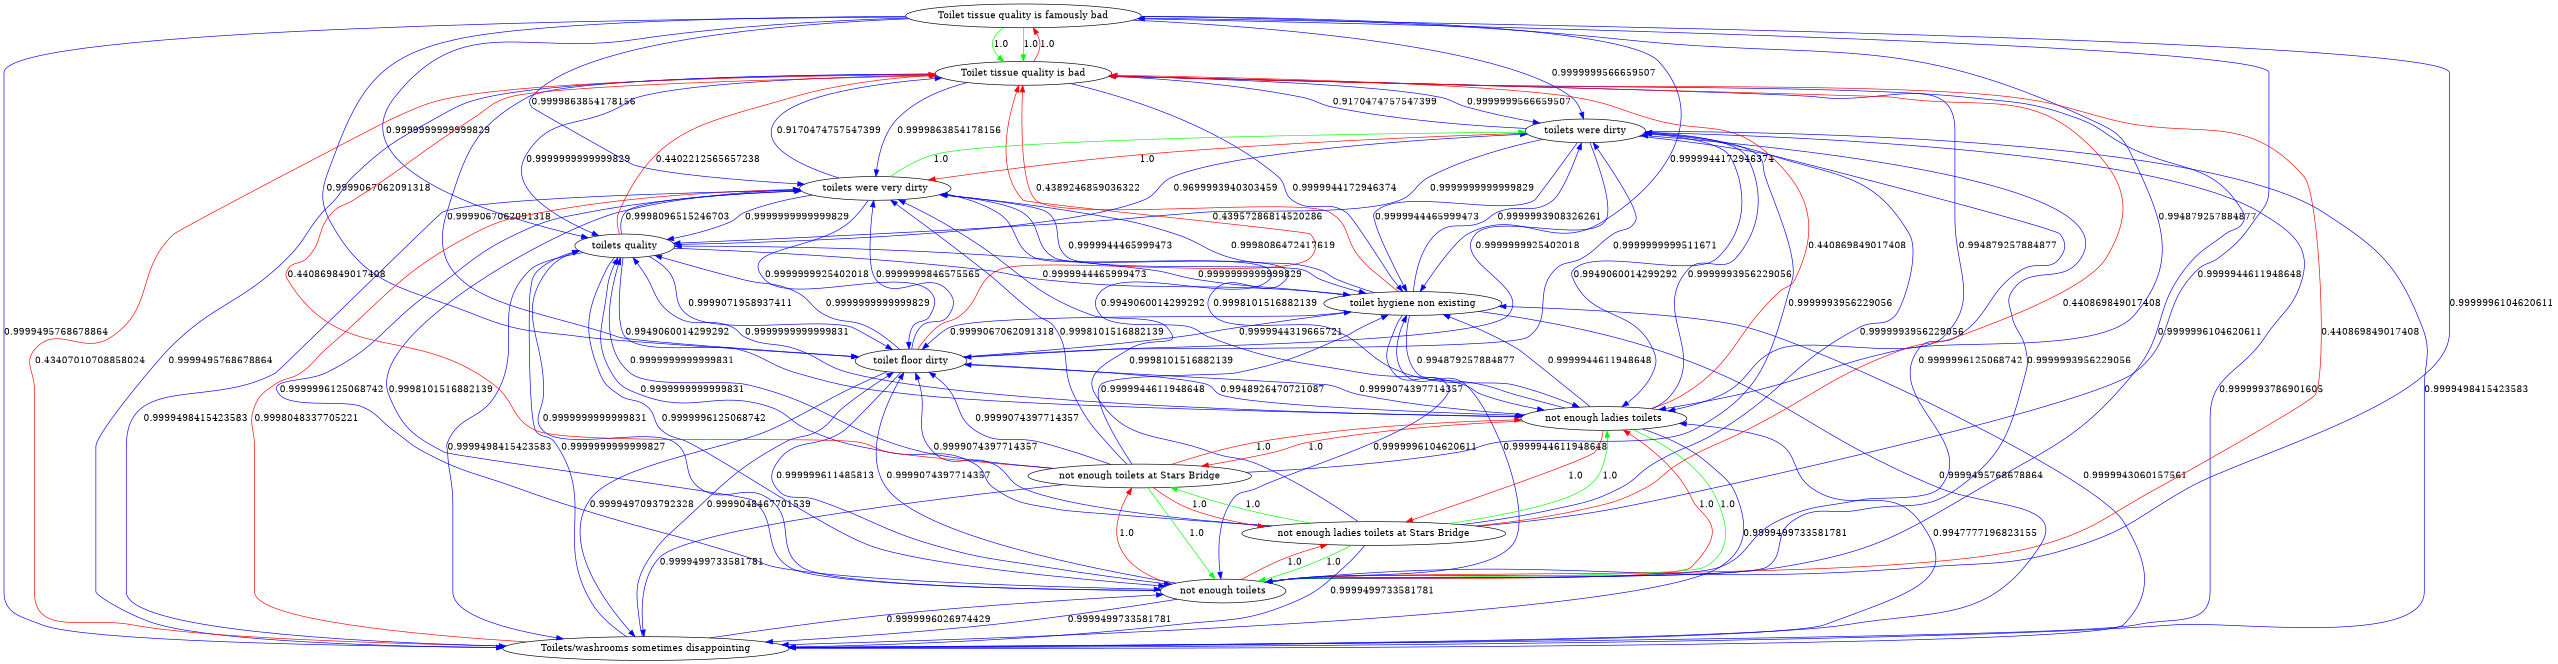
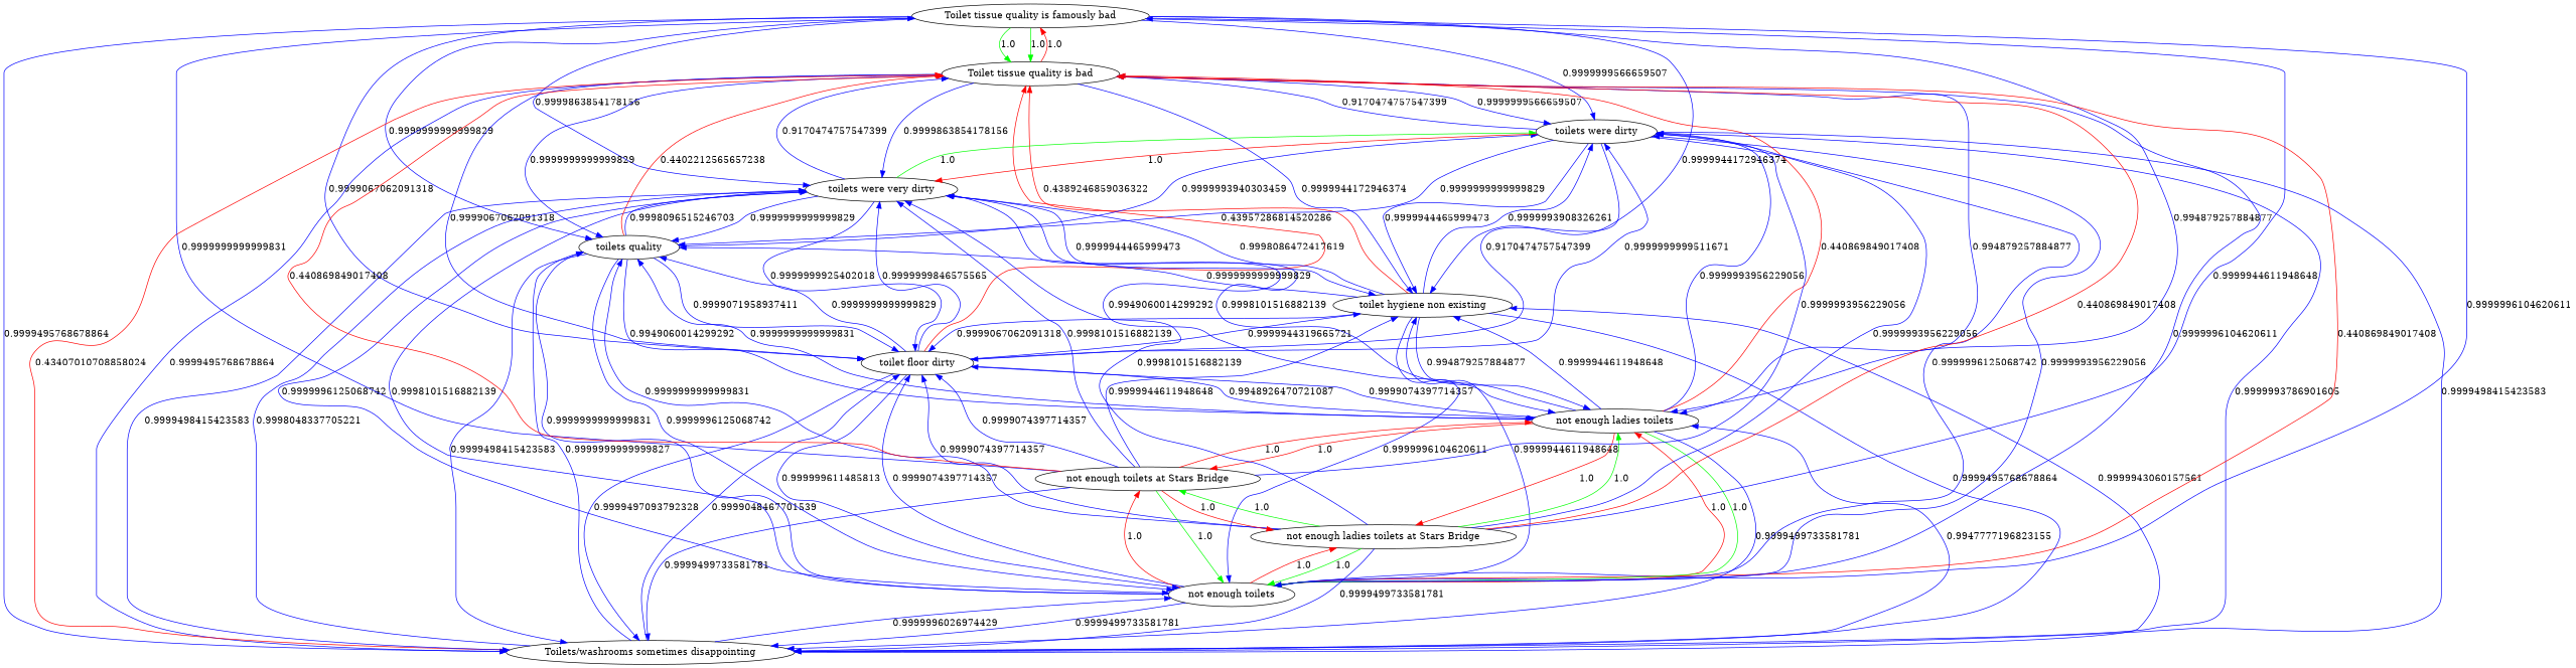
  digraph {
    edge [color=blue]
    "Toilet tissue quality is famously bad"
    "Toilet tissue quality is bad"
    "Toilets/washrooms sometimes disappointing"
    "not enough toilets"
    "not enough ladies toilets"
    "toilet floor dirty"
    "toilet hygiene non existing"
    n8 [label="toilets quality"]
    "toilets were very dirty"
    "toilets were dirty"
    "not enough ladies toilets at Stars Bridge"
    "not enough toilets at Stars Bridge"
    "Toilet tissue quality is famously bad" -> "Toilet tissue quality is bad" [color=green label=1.0]
    "Toilet tissue quality is famously bad" -> "Toilet tissue quality is bad" [color=green label=1.0]
    "Toilet tissue quality is famously bad" -> "Toilets/washrooms sometimes disappointing" [label=0.9999495768678864]
    "Toilet tissue quality is famously bad" -> "not enough toilets" [label=0.9999996104620611]
    "Toilet tissue quality is famously bad" -> "not enough ladies toilets" [label=0.994879257884877]
    "Toilet tissue quality is famously bad" -> "toilet floor dirty" [label=0.9999067062091318]
    "Toilet tissue quality is famously bad" -> "toilet hygiene non existing" [label=0.9999944172946374]
    "Toilet tissue quality is famously bad" -> n8 [label=0.9999999999999829]
    "Toilet tissue quality is famously bad" -> "toilets were very dirty" [label=0.9999863854178156]
    "Toilet tissue quality is famously bad" -> "toilets were dirty" [label=0.9999999566659507]
    "Toilet tissue quality is bad" -> "Toilet tissue quality is famously bad" [color=red label=1.0]
    "Toilet tissue quality is bad" -> "Toilets/washrooms sometimes disappointing" [label=0.9999495768678864]
    "Toilet tissue quality is bad" -> "not enough toilets" [label=0.9999996104620611]
    "Toilet tissue quality is bad" -> "not enough ladies toilets" [label=0.994879257884877]
    "Toilet tissue quality is bad" -> "toilet floor dirty" [label=0.9999067062091318]
    "Toilet tissue quality is bad" -> "toilet hygiene non existing" [label=0.9999944172946374]
    "Toilet tissue quality is bad" -> n8 [label=0.9999999999999829]
    "Toilet tissue quality is bad" -> "toilets were very dirty" [label=0.9999863854178156]
    "Toilet tissue quality is bad" -> "toilets were dirty" [label=0.9999999566659507]
    "Toilets/washrooms sometimes disappointing" -> "Toilet tissue quality is bad" [color=red label=0.43407010708858024]
    "Toilets/washrooms sometimes disappointing" -> "not enough toilets" [label=0.9999996026974429]
    "Toilets/washrooms sometimes disappointing" -> "not enough ladies toilets" [label=0.9947777196823155]
    "Toilets/washrooms sometimes disappointing" -> "toilet floor dirty" [label=0.9999048467701539]
    "Toilets/washrooms sometimes disappointing" -> "toilet hygiene non existing" [label=0.9999943060157561]
    "Toilets/washrooms sometimes disappointing" -> n8 [label=0.9999999999999827]
-   "Toilets/washrooms sometimes disappointing" -> "toilets were very dirty" [color=red label=0.9998048337705221]
+   "Toilets/washrooms sometimes disappointing" -> "toilets were very dirty" [label=0.9998048337705221]
    "Toilets/washrooms sometimes disappointing" -> "toilets were dirty" [label=0.9999993786901605]
    "not enough toilets" -> "Toilet tissue quality is bad" [color=red label=0.440869849017408]
    "not enough toilets" -> "Toilets/washrooms sometimes disappointing" [label=0.9999499733581781]
    "not enough toilets" -> "not enough ladies toilets" [color=red label=1.0]
    "not enough toilets" -> "toilet floor dirty" [label=0.9999074397714357]
    "not enough toilets" -> "toilet hygiene non existing" [label=0.9999944611948648]
    "not enough toilets" -> n8 [label=0.9999999999999831]
    "not enough toilets" -> "toilets were very dirty" [label=0.9998101516882139]
    "not enough toilets" -> "toilets were dirty" [label=0.9999993956229056]
    "not enough toilets" -> "not enough ladies toilets at Stars Bridge" [color=red label=1.0]
    "not enough toilets" -> "not enough toilets at Stars Bridge" [color=red label=1.0]
    "not enough ladies toilets" -> "Toilet tissue quality is bad" [color=red label=0.440869849017408]
    "not enough ladies toilets" -> "Toilets/washrooms sometimes disappointing" [label=0.9999499733581781]
    "not enough ladies toilets" -> "not enough toilets" [color=green label=1.0]
    "not enough ladies toilets" -> "toilet floor dirty" [label=0.9999074397714357]
    "not enough ladies toilets" -> "toilet hygiene non existing" [label=0.9999944611948648]
    "not enough ladies toilets" -> n8 [label=0.9999999999999831]
    "not enough ladies toilets" -> "toilets were very dirty" [label=0.9998101516882139]
    "not enough ladies toilets" -> "toilets were dirty" [label=0.9999993956229056]
    "not enough ladies toilets" -> "not enough ladies toilets at Stars Bridge" [color=red label=1.0]
    "not enough ladies toilets" -> "not enough toilets at Stars Bridge" [color=red label=1.0]
    "toilet floor dirty" -> "Toilet tissue quality is bad" [color=red label=0.43957286814520286]
    "toilet floor dirty" -> "Toilets/washrooms sometimes disappointing" [label=0.9999497093792328]
    "toilet floor dirty" -> "not enough toilets" [label=0.999999611485813]
    "toilet floor dirty" -> "not enough ladies toilets" [label=0.9948926470721087]
    "toilet floor dirty" -> "toilet hygiene non existing" [label=0.9999944319665721]
    "toilet floor dirty" -> n8 [label=0.9999999999999829]
    "toilet floor dirty" -> "toilets were very dirty" [label=0.9999999846575565]
    "toilet floor dirty" -> "toilets were dirty" [label=0.9999999999511671]
    "toilet hygiene non existing" -> "Toilet tissue quality is bad" [color=red label=0.4389246859036322]
    "toilet hygiene non existing" -> "Toilets/washrooms sometimes disappointing" [label=0.9999495768678864]
    "toilet hygiene non existing" -> "not enough toilets" [label=0.9999996104620611]
    "toilet hygiene non existing" -> "not enough ladies toilets" [label=0.994879257884877]
    "toilet hygiene non existing" -> "toilet floor dirty" [label=0.9999067062091318]
    "toilet hygiene non existing" -> n8 [label=0.9999999999999829]
    "toilet hygiene non existing" -> "toilets were very dirty" [label=0.9998086472417619]
    "toilet hygiene non existing" -> "toilets were dirty" [label=0.9999993908326261]
    n8 -> "Toilet tissue quality is bad" [color=red label=0.4402212565657238]
    n8 -> "Toilets/washrooms sometimes disappointing" [label=0.9999498415423583]
    n8 -> "not enough toilets" [label=0.9999996125068742]
    n8 -> "not enough ladies toilets" [label=0.9949060014299292]
    n8 -> "toilet floor dirty" [label=0.9999071958937411]
-   n8 -> "toilet hygiene non existing" [label=0.9999944465999473]
    n8 -> "toilets were very dirty" [label=0.9998096515246703]
-   n8 -> "toilets were dirty" [label=0.9699993940303459]
+   n8 -> "toilets were dirty" [label=0.9999993940303459]
    "toilets were very dirty" -> "Toilet tissue quality is bad" [label=0.9170474757547399]
    "toilets were very dirty" -> "Toilets/washrooms sometimes disappointing" [label=0.9999498415423583]
    "toilets were very dirty" -> "not enough toilets" [label=0.9999996125068742]
    "toilets were very dirty" -> "not enough ladies toilets" [label=0.9949060014299292]
    "toilets were very dirty" -> "toilet floor dirty" [label=0.9999999925402018]
    "toilets were very dirty" -> "toilet hygiene non existing" [label=0.9999944465999473]
    "toilets were very dirty" -> n8 [label=0.9999999999999829]
    "toilets were very dirty" -> "toilets were dirty" [color=green label=1.0]
    "toilets were dirty" -> "Toilet tissue quality is bad" [label=0.9170474757547399]
    "toilets were dirty" -> "Toilets/washrooms sometimes disappointing" [label=0.9999498415423583]
    "toilets were dirty" -> "not enough toilets" [label=0.9999996125068742]
-   "toilets were dirty" -> "not enough ladies toilets" [label=0.9949060014299292]
-   "toilets were dirty" -> "toilet floor dirty" [label=0.9999999925402018]
+   "toilets were dirty" -> "toilet floor dirty" [label=0.9170474757547399]
    "toilets were dirty" -> "toilet hygiene non existing" [label=0.9999944465999473]
    "toilets were dirty" -> n8 [label=0.9999999999999829]
    "toilets were dirty" -> "toilets were very dirty" [color=red label=1.0]
    "not enough ladies toilets at Stars Bridge" -> "Toilet tissue quality is famously bad" [label=0.9999944611948648]
    "not enough ladies toilets at Stars Bridge" -> "Toilet tissue quality is bad" [color=red label=0.440869849017408]
    "not enough ladies toilets at Stars Bridge" -> "Toilets/washrooms sometimes disappointing" [label=0.9999499733581781]
    "not enough ladies toilets at Stars Bridge" -> "not enough toilets" [color=green label=1.0]
    "not enough ladies toilets at Stars Bridge" -> "not enough ladies toilets" [color=green label=1.0]
    "not enough ladies toilets at Stars Bridge" -> "toilet floor dirty" [label=0.9999074397714357]
    "not enough ladies toilets at Stars Bridge" -> n8 [label=0.9999999999999831]
    "not enough ladies toilets at Stars Bridge" -> "toilets were very dirty" [label=0.9998101516882139]
    "not enough ladies toilets at Stars Bridge" -> "toilets were dirty" [label=0.9999993956229056]
    "not enough ladies toilets at Stars Bridge" -> "not enough toilets at Stars Bridge" [color=green label=1.0]
    "not enough toilets at Stars Bridge" -> "Toilet tissue quality is bad" [color=red label=0.440869849017408]
    "not enough toilets at Stars Bridge" -> "Toilets/washrooms sometimes disappointing" [label=0.9999499733581781]
    "not enough toilets at Stars Bridge" -> "not enough toilets" [color=green label=1.0]
    "not enough toilets at Stars Bridge" -> "not enough ladies toilets" [color=red label=1.0]
    "not enough toilets at Stars Bridge" -> "toilet floor dirty" [label=0.9999074397714357]
    "not enough toilets at Stars Bridge" -> "toilet hygiene non existing" [label=0.9999944611948648]
-   "not enough toilets at Stars Bridge" -> n8 [label=0.9999999999999831]
+   "not enough toilets at Stars Bridge" -> "Toilet tissue quality is famously bad" [label=0.9999999999999831]
    "not enough toilets at Stars Bridge" -> "toilets were very dirty" [label=0.9998101516882139]
    "not enough toilets at Stars Bridge" -> "toilets were dirty" [label=0.9999993956229056]
    "not enough toilets at Stars Bridge" -> "not enough ladies toilets at Stars Bridge" [color=red label=1.0]
  }
